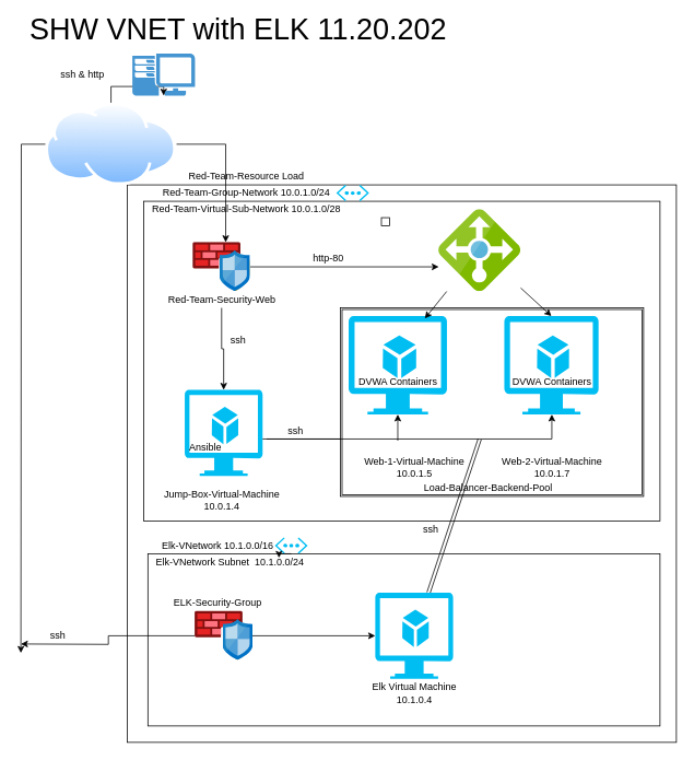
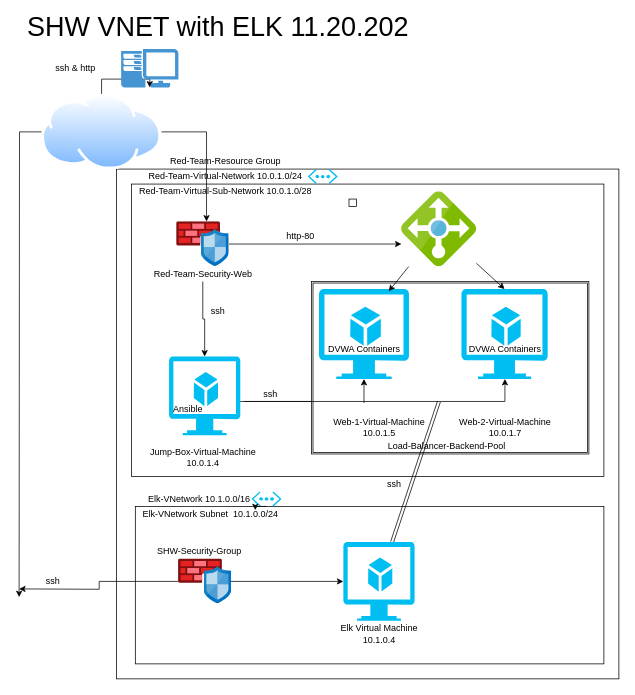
  <mxCell id="0" />
  <mxCell id="1" parent="0" />
  <mxCell id="2" value="" style="rounded=0;whiteSpace=wrap;html=1;" parent="1" vertex="1"><mxGeometry x="155" y="225" width="670" height="680" as="geometry" /></mxCell>
  <mxCell id="3" value="" style="rounded=0;whiteSpace=wrap;html=1;" parent="1" vertex="1"><mxGeometry x="175" y="245" width="630" height="390" as="geometry" /></mxCell>
  <mxCell id="4" value="" style="whiteSpace=wrap;html=1;aspect=fixed;" parent="1" vertex="1"><mxGeometry x="465" y="265" width="10" height="10" as="geometry" /></mxCell>
  <mxCell id="5" style="edgeStyle=orthogonalEdgeStyle;rounded=0;orthogonalLoop=1;jettySize=auto;html=1;" parent="1" source="7" target="8" edge="1"><mxGeometry relative="1" as="geometry"><mxPoint x="-25" y="172" as="targetPoint" /></mxGeometry></mxCell>
  <mxCell id="6" style="edgeStyle=orthogonalEdgeStyle;rounded=0;orthogonalLoop=1;jettySize=auto;html=1;" edge="1" parent="1" source="7"><mxGeometry relative="1" as="geometry"><mxPoint x="25" y="796" as="targetPoint" /></mxGeometry></mxCell>
  <mxCell id="7" value="" style="aspect=fixed;perimeter=ellipsePerimeter;html=1;align=center;shadow=0;dashed=0;spacingTop=3;image;image=img/lib/active_directory/internet_cloud.svg;" parent="1" vertex="1"><mxGeometry x="55" y="125" width="160" height="100.8" as="geometry" /></mxCell>
  <mxCell id="8" value="" style="pointerEvents=1;shadow=0;dashed=0;html=1;strokeColor=none;fillColor=#4495D1;labelPosition=center;verticalLabelPosition=bottom;verticalAlign=top;align=center;outlineConnect=0;shape=mxgraph.veeam.2d.workstation;" parent="1" vertex="1"><mxGeometry x="161.1" y="65" width="76.4" height="51.2" as="geometry" /></mxCell>
  <mxCell id="9" value="ssh &amp;amp; http" style="text;html=1;resizable=0;autosize=1;align=center;verticalAlign=middle;points=[];fillColor=none;strokeColor=none;rounded=0;" parent="1" vertex="1"><mxGeometry x="65" y="80.6" width="70" height="20" as="geometry" /></mxCell>
- <mxCell id="10" value="Red-Team-Resource Load" style="text;html=1;resizable=0;autosize=1;align=center;verticalAlign=middle;points=[];fillColor=none;strokeColor=none;rounded=0;" parent="1" vertex="1"><mxGeometry x="220" y="205" width="160" height="20" as="geometry" /></mxCell>
- <mxCell id="11" value="Red-Team-Group-Network 10.0.1.0/24" style="text;html=1;resizable=0;autosize=1;align=center;verticalAlign=middle;points=[];fillColor=none;strokeColor=none;rounded=0;" parent="1" vertex="1"><mxGeometry x="190" y="225" width="220" height="20" as="geometry" /></mxCell>
+ <mxCell id="10" value="Red-Team-Resource Group" style="text;html=1;resizable=0;autosize=1;align=center;verticalAlign=middle;points=[];fillColor=none;strokeColor=none;rounded=0;" parent="1" vertex="1"><mxGeometry x="220" y="205" width="160" height="20" as="geometry" /></mxCell>
+ <mxCell id="11" value="Red-Team-Virtual-Network 10.0.1.0/24" style="text;html=1;resizable=0;autosize=1;align=center;verticalAlign=middle;points=[];fillColor=none;strokeColor=none;rounded=0;" parent="1" vertex="1"><mxGeometry x="190" y="225" width="220" height="20" as="geometry" /></mxCell>
  <mxCell id="12" value="Red-Team-Virtual-Sub-Network 10.0.1.0/28" style="text;html=1;resizable=0;autosize=1;align=center;verticalAlign=middle;points=[];fillColor=none;strokeColor=none;rounded=0;" parent="1" vertex="1"><mxGeometry x="175" y="245" width="250" height="20" as="geometry" /></mxCell>
  <mxCell id="13" style="edgeStyle=orthogonalEdgeStyle;rounded=0;orthogonalLoop=1;jettySize=auto;html=1;entryX=0;entryY=0.7;entryDx=0;entryDy=0;entryPerimeter=0;" parent="1" source="14" target="24" edge="1"><mxGeometry relative="1" as="geometry" /></mxCell>
  <mxCell id="14" value="" style="aspect=fixed;html=1;points=[];align=center;image;fontSize=12;image=img/lib/azure2/networking/Azure_Firewall_Manager.svg;" parent="1" vertex="1"><mxGeometry x="235" y="295" width="70" height="60" as="geometry" /></mxCell>
  <mxCell id="15" value="" style="sketch=0;aspect=fixed;html=1;points=[];align=center;image;fontSize=12;image=img/lib/mscae/Network_Security_Groups_Classic.svg;" parent="1" vertex="1"><mxGeometry x="268" y="305" width="37" height="50" as="geometry" /></mxCell>
  <mxCell id="16" style="edgeStyle=orthogonalEdgeStyle;rounded=0;orthogonalLoop=1;jettySize=auto;html=1;" parent="1" source="17" target="19" edge="1"><mxGeometry relative="1" as="geometry" /></mxCell>
  <mxCell id="17" value="Red-Team-Security-Web" style="text;html=1;resizable=0;autosize=1;align=center;verticalAlign=middle;points=[];fillColor=none;strokeColor=none;rounded=0;" parent="1" vertex="1"><mxGeometry x="190" y="355" width="160" height="20" as="geometry" /></mxCell>
  <mxCell id="18" style="edgeStyle=none;rounded=0;orthogonalLoop=1;jettySize=auto;html=1;" parent="1" edge="1"><mxGeometry relative="1" as="geometry"><mxPoint x="495" y="535" as="targetPoint" /><mxPoint x="325" y="535" as="sourcePoint" /></mxGeometry></mxCell>
  <mxCell id="19" value="" style="verticalLabelPosition=bottom;html=1;verticalAlign=top;align=center;strokeColor=none;fillColor=#00BEF2;shape=mxgraph.azure.virtual_machine_feature;pointerEvents=1;" parent="1" vertex="1"><mxGeometry x="225" y="475" width="95" height="105" as="geometry" /></mxCell>
  <mxCell id="20" style="edgeStyle=orthogonalEdgeStyle;rounded=0;orthogonalLoop=1;jettySize=auto;html=1;entryX=0.571;entryY=0;entryDx=0;entryDy=0;entryPerimeter=0;" parent="1" source="7" target="14" edge="1"><mxGeometry relative="1" as="geometry"><mxPoint x="275" y="172.25" as="targetPoint" /></mxGeometry></mxCell>
  <mxCell id="21" value="http-80" style="text;html=1;resizable=0;autosize=1;align=center;verticalAlign=middle;points=[];fillColor=none;strokeColor=none;rounded=0;" parent="1" vertex="1"><mxGeometry x="375" y="305" width="50" height="20" as="geometry" /></mxCell>
  <mxCell id="22" value="ssh" style="text;html=1;resizable=0;autosize=1;align=center;verticalAlign=middle;points=[];fillColor=none;strokeColor=none;rounded=0;" parent="1" vertex="1"><mxGeometry x="275" y="405" width="30" height="20" as="geometry" /></mxCell>
  <mxCell id="23" value="Jump-Box-Virtual-Machine&lt;br&gt;10.0.1.4" style="text;html=1;resizable=0;autosize=1;align=center;verticalAlign=middle;points=[];fillColor=none;strokeColor=none;rounded=0;" parent="1" vertex="1"><mxGeometry x="190" y="595" width="160" height="30" as="geometry" /></mxCell>
  <mxCell id="24" value="" style="sketch=0;aspect=fixed;html=1;points=[];align=center;image;fontSize=12;image=img/lib/mscae/Load_Balancer_feature.svg;" parent="1" vertex="1"><mxGeometry x="535" y="255" width="100" height="100" as="geometry" /></mxCell>
  <mxCell id="25" value="" style="edgeStyle=segmentEdgeStyle;endArrow=classic;html=1;rounded=0;" parent="1" edge="1"><mxGeometry width="50" height="50" relative="1" as="geometry"><mxPoint x="455" y="525" as="sourcePoint" /><mxPoint x="505" y="475" as="targetPoint" /><Array as="points"><mxPoint x="455" y="515" /><mxPoint x="505" y="515" /></Array></mxGeometry></mxCell>
  <mxCell id="26" value="" style="shape=ext;double=1;rounded=0;whiteSpace=wrap;html=1;" parent="1" vertex="1"><mxGeometry x="415" y="375" width="370" height="230" as="geometry" /></mxCell>
  <mxCell id="27" value="Web-1-Virtual-Machine&lt;br&gt;10.0.1.5" style="text;html=1;resizable=0;autosize=1;align=center;verticalAlign=middle;points=[];fillColor=none;strokeColor=none;rounded=0;" parent="1" vertex="1"><mxGeometry x="435" y="555" width="140" height="30" as="geometry" /></mxCell>
  <mxCell id="28" value="Web-2-Virtual-Machine&lt;br&gt;10.0.1.7" style="text;html=1;resizable=0;autosize=1;align=center;verticalAlign=middle;points=[];fillColor=none;strokeColor=none;rounded=0;" parent="1" vertex="1"><mxGeometry x="602.5" y="555" width="140" height="30" as="geometry" /></mxCell>
  <mxCell id="29" value="" style="verticalLabelPosition=bottom;html=1;verticalAlign=top;align=center;strokeColor=none;fillColor=#00BEF2;shape=mxgraph.azure.virtual_machine_feature;pointerEvents=1;" parent="1" vertex="1"><mxGeometry x="425" y="385" width="120" height="120" as="geometry" /></mxCell>
  <mxCell id="30" value="" style="verticalLabelPosition=bottom;html=1;verticalAlign=top;align=center;strokeColor=none;fillColor=#00BEF2;shape=mxgraph.azure.virtual_machine_feature;pointerEvents=1;" parent="1" vertex="1"><mxGeometry x="615" y="385" width="115" height="120" as="geometry" /></mxCell>
  <mxCell id="31" value="" style="edgeStyle=segmentEdgeStyle;endArrow=classic;html=1;rounded=0;" parent="1" source="19" target="30" edge="1"><mxGeometry width="50" height="50" relative="1" as="geometry"><mxPoint x="645" y="525" as="sourcePoint" /><mxPoint x="695" y="475" as="targetPoint" /><Array as="points"><mxPoint x="673" y="535" /></Array></mxGeometry></mxCell>
  <mxCell id="32" style="edgeStyle=none;rounded=0;orthogonalLoop=1;jettySize=auto;html=1;entryX=0.775;entryY=0.025;entryDx=0;entryDy=0;entryPerimeter=0;" parent="1" source="24" target="29" edge="1"><mxGeometry relative="1" as="geometry" /></mxCell>
  <mxCell id="33" value="Load-Balancer-Backend-Pool" style="text;html=1;resizable=0;autosize=1;align=center;verticalAlign=middle;points=[];fillColor=none;strokeColor=none;rounded=0;" parent="1" vertex="1"><mxGeometry x="510" y="585" width="170" height="20" as="geometry" /></mxCell>
  <mxCell id="34" value="Ansible" style="text;html=1;resizable=0;autosize=1;align=center;verticalAlign=middle;points=[];fillColor=none;strokeColor=none;rounded=0;shadow=0;" parent="1" vertex="1"><mxGeometry x="225" y="535" width="50" height="20" as="geometry" /></mxCell>
  <mxCell id="35" value="DVWA Containers" style="text;html=1;resizable=0;autosize=1;align=center;verticalAlign=middle;points=[];fillColor=none;strokeColor=none;rounded=0;shadow=0;" parent="1" vertex="1"><mxGeometry x="430" y="455" width="110" height="20" as="geometry" /></mxCell>
  <mxCell id="36" value="DVWA Containers" style="text;html=1;resizable=0;autosize=1;align=center;verticalAlign=middle;points=[];fillColor=none;strokeColor=none;rounded=0;shadow=0;" parent="1" vertex="1"><mxGeometry x="617.5" y="455" width="110" height="20" as="geometry" /></mxCell>
  <mxCell id="37" value="ssh" style="text;html=1;resizable=0;autosize=1;align=center;verticalAlign=middle;points=[];fillColor=none;strokeColor=none;rounded=0;" parent="1" vertex="1"><mxGeometry x="345" y="515" width="30" height="20" as="geometry" /></mxCell>
  <mxCell id="38" style="edgeStyle=none;rounded=0;orthogonalLoop=1;jettySize=auto;html=1;entryX=0.5;entryY=0;entryDx=0;entryDy=0;entryPerimeter=0;" parent="1" source="24" target="30" edge="1"><mxGeometry relative="1" as="geometry"><mxPoint x="555" y="155" as="sourcePoint" /><mxPoint x="528.361" y="188" as="targetPoint" /></mxGeometry></mxCell>
  <mxCell id="39" style="edgeStyle=none;rounded=0;orthogonalLoop=1;jettySize=auto;html=1;" parent="1" target="29" edge="1"><mxGeometry relative="1" as="geometry"><mxPoint x="485" y="537" as="sourcePoint" /><mxPoint x="428.361" y="138" as="targetPoint" /></mxGeometry></mxCell>
  <mxCell id="40" value="" style="rounded=0;whiteSpace=wrap;html=1;" vertex="1" parent="1"><mxGeometry x="180" y="675" width="625" height="210" as="geometry" /></mxCell>
  <mxCell id="41" value="" style="verticalLabelPosition=bottom;html=1;verticalAlign=top;align=center;strokeColor=none;fillColor=#00BEF2;shape=mxgraph.azure.virtual_network;pointerEvents=1;" vertex="1" parent="1"><mxGeometry x="410" y="225" width="40" height="20" as="geometry" /></mxCell>
  <mxCell id="42" value="" style="verticalLabelPosition=bottom;html=1;verticalAlign=top;align=center;strokeColor=none;fillColor=#00BEF2;shape=mxgraph.azure.virtual_network;pointerEvents=1;" vertex="1" parent="1"><mxGeometry x="335" y="655" width="40" height="20" as="geometry" /></mxCell>
  <mxCell id="43" style="edgeStyle=orthogonalEdgeStyle;rounded=0;orthogonalLoop=1;jettySize=auto;html=1;exitX=0.5;exitY=1;exitDx=0;exitDy=0;exitPerimeter=0;entryX=0.125;entryY=1.25;entryDx=0;entryDy=0;entryPerimeter=0;" edge="1" parent="1" source="42" target="42"><mxGeometry relative="1" as="geometry" /></mxCell>
  <mxCell id="44" value="Elk-VNetwork 10.1.0.0/16" style="text;html=1;resizable=0;autosize=1;align=center;verticalAlign=middle;points=[];fillColor=none;strokeColor=none;rounded=0;" vertex="1" parent="1"><mxGeometry x="190" y="655" width="150" height="20" as="geometry" /></mxCell>
  <mxCell id="45" value="Elk-VNetwork Subnet&amp;nbsp; 10.1.0.0/24" style="text;html=1;resizable=0;autosize=1;align=center;verticalAlign=middle;points=[];fillColor=none;strokeColor=none;rounded=0;" vertex="1" parent="1"><mxGeometry x="180" y="675" width="200" height="20" as="geometry" /></mxCell>
  <mxCell id="46" style="edgeStyle=orthogonalEdgeStyle;rounded=0;orthogonalLoop=1;jettySize=auto;html=1;" edge="1" parent="1" source="48"><mxGeometry relative="1" as="geometry"><mxPoint x="25" y="785" as="targetPoint" /></mxGeometry></mxCell>
  <mxCell id="47" style="edgeStyle=none;rounded=0;orthogonalLoop=1;jettySize=auto;html=1;" edge="1" parent="1" source="48" target="51"><mxGeometry relative="1" as="geometry" /></mxCell>
  <mxCell id="48" value="" style="aspect=fixed;html=1;points=[];align=center;image;fontSize=12;image=img/lib/azure2/networking/Azure_Firewall_Manager.svg;" vertex="1" parent="1"><mxGeometry x="237.5" y="745" width="70" height="60" as="geometry" /></mxCell>
  <mxCell id="49" value="" style="sketch=0;aspect=fixed;html=1;points=[];align=center;image;fontSize=12;image=img/lib/mscae/Network_Security_Groups_Classic.svg;" vertex="1" parent="1"><mxGeometry x="271.5" y="755" width="37" height="50" as="geometry" /></mxCell>
  <mxCell id="50" style="edgeStyle=none;shape=link;rounded=0;orthogonalLoop=1;jettySize=auto;html=1;" edge="1" parent="1" source="51"><mxGeometry relative="1" as="geometry"><mxPoint x="585" y="535" as="targetPoint" /></mxGeometry></mxCell>
  <mxCell id="51" value="" style="verticalLabelPosition=bottom;html=1;verticalAlign=top;align=center;strokeColor=none;fillColor=#00BEF2;shape=mxgraph.azure.virtual_machine_feature;pointerEvents=1;" vertex="1" parent="1"><mxGeometry x="457.5" y="722.5" width="95" height="105" as="geometry" /></mxCell>
  <mxCell id="52" value="Elk Virtual Machine&lt;br&gt;10.1.0.4&lt;br&gt;" style="text;html=1;resizable=0;autosize=1;align=center;verticalAlign=middle;points=[];fillColor=none;strokeColor=none;rounded=0;" vertex="1" parent="1"><mxGeometry x="445" y="830" width="120" height="30" as="geometry" /></mxCell>
  <mxCell id="53" value="ssh" style="text;html=1;resizable=0;autosize=1;align=center;verticalAlign=middle;points=[];fillColor=none;strokeColor=none;rounded=0;" vertex="1" parent="1"><mxGeometry x="55" y="765" width="30" height="20" as="geometry" /></mxCell>
  <mxCell id="54" value="ssh" style="text;html=1;resizable=0;autosize=1;align=center;verticalAlign=middle;points=[];fillColor=none;strokeColor=none;rounded=0;" vertex="1" parent="1"><mxGeometry x="510" y="635" width="30" height="20" as="geometry" /></mxCell>
- <mxCell id="55" value="ELK-Security-Group" style="text;html=1;resizable=0;autosize=1;align=center;verticalAlign=middle;points=[];fillColor=none;strokeColor=none;rounded=0;" vertex="1" parent="1"><mxGeometry x="205" y="725" width="120" height="20" as="geometry" /></mxCell>
+ <mxCell id="55" value="SHW-Security-Group" style="text;html=1;resizable=0;autosize=1;align=center;verticalAlign=middle;points=[];fillColor=none;strokeColor=none;rounded=0;" vertex="1" parent="1"><mxGeometry x="205" y="725" width="120" height="20" as="geometry" /></mxCell>
  <mxCell id="56" value="&lt;font style=&quot;font-size: 36px&quot;&gt;SHW VNET with ELK 11.20.202&lt;/font&gt;" style="text;html=1;resizable=0;autosize=1;align=center;verticalAlign=middle;points=[];fillColor=none;strokeColor=none;rounded=0;" vertex="1" parent="1"><mxGeometry x="20" y="20" width="540" height="30" as="geometry" /></mxCell>
